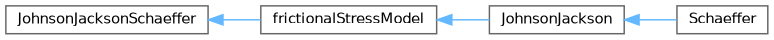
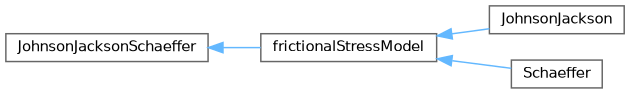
  digraph {
    rankdir=LR
    node [color=grey40 fillcolor=white fontname=Helvetica fontsize=10 shape=box style=filled]
    edge [color=steelblue1 dir=back fontname=Helvetica fontsize=10 labelfontname=Helvetica labelfontsize=10 style=solid]
    n1 [height=0.2 label=frictionalStressModel width=0.4]
    n2 [height=0.2 label=JohnsonJackson width=0.4]
    n3 [height=0.2 label=Schaeffer width=0.4]
    n4 [height=0.2 label=JohnsonJacksonSchaeffer width=0.4]
    n1 -> n2
-   n2 -> n3
+   n1 -> n3
    n4 -> n1
  }
